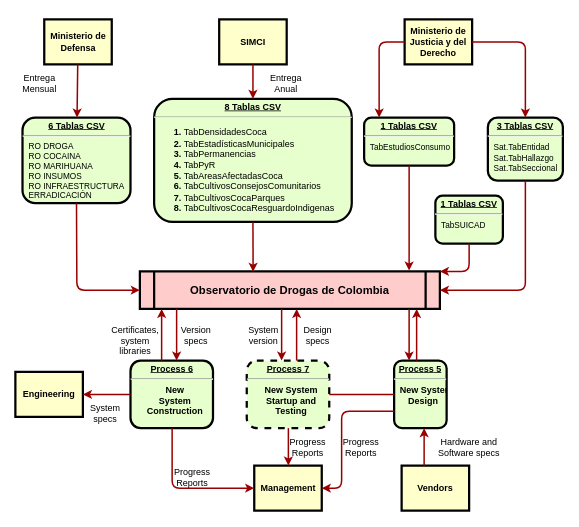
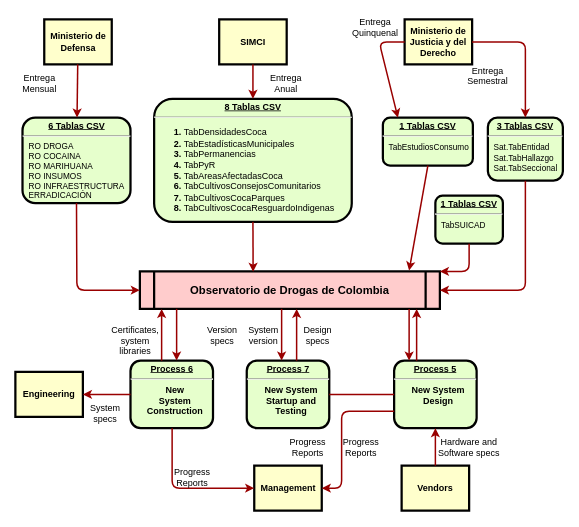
  <mxCell id="0" />
  <mxCell id="1" parent="0" />
  <mxCell id="2" value="&lt;p style=&quot;margin: 0px; margin-top: 4px; text-align: center; text-decoration: underline;&quot;&gt;&lt;strong&gt;6 Tablas CSV&lt;/strong&gt;&lt;/p&gt;&lt;hr&gt;&lt;p style=&quot;text-align: left; margin: 0px 0px 0px 8px; font-size: 11px;&quot;&gt;&lt;font style=&quot;font-size: 11px; font-weight: normal;&quot;&gt;RO DROGA&lt;/font&gt;&lt;/p&gt;&lt;p style=&quot;text-align: left; margin: 0px 0px 0px 8px; font-size: 11px;&quot;&gt;&lt;font style=&quot;font-size: 11px; font-weight: normal;&quot;&gt;RO COCAINA&lt;/font&gt;&lt;/p&gt;&lt;p style=&quot;text-align: left; margin: 0px 0px 0px 8px; font-size: 11px;&quot;&gt;&lt;font style=&quot;font-size: 11px; font-weight: normal;&quot;&gt;RO MARIHUANA&lt;/font&gt;&lt;/p&gt;&lt;p style=&quot;text-align: left; margin: 0px 0px 0px 8px; font-size: 11px;&quot;&gt;&lt;font style=&quot;font-size: 11px; font-weight: normal;&quot;&gt;RO INSUMOS&lt;/font&gt;&lt;/p&gt;&lt;p style=&quot;text-align: left; margin: 0px 0px 0px 8px; font-size: 11px;&quot;&gt;&lt;font style=&quot;font-size: 11px; font-weight: normal;&quot;&gt;RO INFRAESTRUCTURA&amp;nbsp;&lt;/font&gt;&lt;/p&gt;&lt;p style=&quot;text-align: left; margin: 0px 0px 0px 8px; font-size: 11px;&quot;&gt;&lt;font style=&quot;font-size: 11px; font-weight: normal;&quot;&gt;ERRADICACIÓN&lt;/font&gt;&lt;/p&gt;" style="verticalAlign=middle;align=center;overflow=fill;fontSize=12;fontFamily=Helvetica;html=1;rounded=1;fontStyle=1;strokeWidth=3;fillColor=#E6FFCC" parent="1" vertex="1"><mxGeometry x="29.5" y="156" width="144" height="114" as="geometry" /></mxCell>
  <mxCell id="3" value="Ministerio de Defensa" style="whiteSpace=wrap;align=center;verticalAlign=middle;fontStyle=1;strokeWidth=3;fillColor=#FFFFCC" parent="1" vertex="1"><mxGeometry x="58.5" y="25" width="90" height="60" as="geometry" /></mxCell>
  <mxCell id="4" value="Observatorio de Drogas de Colombia" style="shape=process;whiteSpace=wrap;align=center;verticalAlign=middle;size=0.048;fontStyle=1;strokeWidth=3;fillColor=#FFCCCC;fontSize=15;" parent="1" vertex="1"><mxGeometry x="186" y="361" width="400" height="50" as="geometry" /></mxCell>
- <mxCell id="5" value="&lt;p style=&quot;margin: 0px; margin-top: 4px; text-align: center; text-decoration: underline;&quot;&gt;&lt;strong&gt;&lt;strong&gt;Process&lt;/strong&gt; 5&lt;br /&gt;&lt;/strong&gt;&lt;/p&gt;&lt;hr /&gt;&lt;p style=&quot;margin: 0px; margin-left: 8px;&quot;&gt;New System&lt;/p&gt;&lt;p style=&quot;margin: 0px; margin-left: 8px;&quot;&gt;Design&lt;/p&gt;" style="verticalAlign=middle;align=center;overflow=fill;fontSize=12;fontFamily=Helvetica;html=1;rounded=1;fontStyle=1;strokeWidth=3;fillColor=#E6FFCC" parent="1" vertex="1"><mxGeometry x="525" y="480" width="70" height="90" as="geometry" /></mxCell>
+ <mxCell id="5" value="&lt;p style=&quot;margin: 0px; margin-top: 4px; text-align: center; text-decoration: underline;&quot;&gt;&lt;strong&gt;&lt;strong&gt;Process&lt;/strong&gt; 5&lt;br /&gt;&lt;/strong&gt;&lt;/p&gt;&lt;hr /&gt;&lt;p style=&quot;margin: 0px; margin-left: 8px;&quot;&gt;New System&lt;/p&gt;&lt;p style=&quot;margin: 0px; margin-left: 8px;&quot;&gt;Design&lt;/p&gt;" style="verticalAlign=middle;align=center;overflow=fill;fontSize=12;fontFamily=Helvetica;html=1;rounded=1;fontStyle=1;strokeWidth=3;fillColor=#E6FFCC" parent="1" vertex="1"><mxGeometry x="525" y="480" width="110" height="90" as="geometry" /></mxCell>
  <mxCell id="6" value="&lt;p style=&quot;margin: 0px; margin-top: 4px; text-align: center; text-decoration: underline;&quot;&gt;&lt;strong&gt;&lt;strong&gt;Process&lt;/strong&gt; 6&lt;br /&gt;&lt;/strong&gt;&lt;/p&gt;&lt;hr /&gt;&lt;p style=&quot;margin: 0px; margin-left: 8px;&quot;&gt;New&lt;/p&gt;&lt;p style=&quot;margin: 0px; margin-left: 8px;&quot;&gt;System&lt;/p&gt;&lt;p style=&quot;margin: 0px; margin-left: 8px;&quot;&gt;Construction&lt;/p&gt;" style="verticalAlign=middle;align=center;overflow=fill;fontSize=12;fontFamily=Helvetica;html=1;rounded=1;fontStyle=1;strokeWidth=3;fillColor=#E6FFCC" parent="1" vertex="1"><mxGeometry x="173.5" y="480" width="110" height="90" as="geometry" /></mxCell>
  <mxCell id="7" value="Management" style="whiteSpace=wrap;align=center;verticalAlign=middle;fontStyle=1;strokeWidth=3;fillColor=#FFFFCC" parent="1" vertex="1"><mxGeometry x="338.5" y="620" width="90" height="60" as="geometry" /></mxCell>
  <mxCell id="8" value="Engineering" style="whiteSpace=wrap;align=center;verticalAlign=middle;fontStyle=1;strokeWidth=3;fillColor=#FFFFCC" parent="1" vertex="1"><mxGeometry x="20" y="495" width="90" height="60" as="geometry" /></mxCell>
  <mxCell id="9" value="Vendors" style="whiteSpace=wrap;align=center;verticalAlign=middle;fontStyle=1;strokeWidth=3;fillColor=#FFFFCC" parent="1" vertex="1"><mxGeometry x="535" y="620" width="90" height="60" as="geometry" /></mxCell>
  <mxCell id="10" value="" style="edgeStyle=none;noEdgeStyle=1;strokeColor=#990000;strokeWidth=2" parent="1" source="3" target="2" edge="1"><mxGeometry width="100" height="100" relative="1" as="geometry"><mxPoint x="99.5" y="150" as="sourcePoint" /><mxPoint x="199.5" y="50" as="targetPoint" /></mxGeometry></mxCell>
- <mxCell id="11" value="&lt;p style=&quot;margin: 0px; margin-top: 4px; text-align: center; text-decoration: underline;&quot;&gt;&lt;strong&gt;&lt;strong&gt;Process&lt;/strong&gt; 7&lt;br /&gt;&lt;/strong&gt;&lt;/p&gt;&lt;hr /&gt;&lt;p style=&quot;margin: 0px; margin-left: 8px;&quot;&gt;New System&lt;/p&gt;&lt;p style=&quot;margin: 0px; margin-left: 8px;&quot;&gt;Startup and&lt;/p&gt;&lt;p style=&quot;margin: 0px; margin-left: 8px;&quot;&gt;Testing&lt;/p&gt;" style="verticalAlign=middle;align=center;overflow=fill;fontSize=12;fontFamily=Helvetica;html=1;rounded=1;fontStyle=1;strokeWidth=3;fillColor=#E6FFCC;dashed=1;" parent="1" vertex="1"><mxGeometry x="328.5" y="480" width="110" height="90" as="geometry" /></mxCell>
+ <mxCell id="11" value="&lt;p style=&quot;margin: 0px; margin-top: 4px; text-align: center; text-decoration: underline;&quot;&gt;&lt;strong&gt;&lt;strong&gt;Process&lt;/strong&gt; 7&lt;br /&gt;&lt;/strong&gt;&lt;/p&gt;&lt;hr /&gt;&lt;p style=&quot;margin: 0px; margin-left: 8px;&quot;&gt;New System&lt;/p&gt;&lt;p style=&quot;margin: 0px; margin-left: 8px;&quot;&gt;Startup and&lt;/p&gt;&lt;p style=&quot;margin: 0px; margin-left: 8px;&quot;&gt;Testing&lt;/p&gt;" style="verticalAlign=middle;align=center;overflow=fill;fontSize=12;fontFamily=Helvetica;html=1;rounded=1;fontStyle=1;strokeWidth=3;fillColor=#E6FFCC" parent="1" vertex="1"><mxGeometry x="328.5" y="480" width="110" height="90" as="geometry" /></mxCell>
  <mxCell id="12" value="" style="endArrow=none;noEdgeStyle=1;strokeColor=#990000;strokeWidth=2" parent="1" source="5" target="11" edge="1"><mxGeometry relative="1" as="geometry"><mxPoint x="190.008" y="451" as="sourcePoint" /><mxPoint x="385.328" y="620" as="targetPoint" /></mxGeometry></mxCell>
  <mxCell id="13" value="Entrega&#10;Mensual" style="text;spacingTop=-5;align=center" parent="1" vertex="1"><mxGeometry x="37.5" y="95" width="30" height="20" as="geometry" /></mxCell>
  <mxCell id="14" value="" style="edgeStyle=elbowEdgeStyle;elbow=horizontal;strokeColor=#990000;strokeWidth=2;exitX=0.5;exitY=1;exitDx=0;exitDy=0;entryX=0;entryY=0.5;entryDx=0;entryDy=0;" parent="1" source="2" edge="1" target="4"><mxGeometry width="100" height="100" relative="1" as="geometry"><mxPoint x="-33" y="470" as="sourcePoint" /><mxPoint x="197" y="361" as="targetPoint" /><Array as="points"><mxPoint x="102" y="340" /></Array></mxGeometry></mxCell>
  <mxCell id="15" value="" style="edgeStyle=elbowEdgeStyle;elbow=horizontal;strokeColor=#990000;strokeWidth=2" parent="1" source="5" target="4" edge="1"><mxGeometry width="100" height="100" relative="1" as="geometry"><mxPoint x="405" y="550" as="sourcePoint" /><mxPoint x="505" y="450" as="targetPoint" /><Array as="points"><mxPoint x="555" y="440" /></Array></mxGeometry></mxCell>
  <mxCell id="16" value="" style="edgeStyle=elbowEdgeStyle;elbow=horizontal;strokeColor=#990000;strokeWidth=2" parent="1" source="4" target="5" edge="1"><mxGeometry width="100" height="100" relative="1" as="geometry"><mxPoint x="385" y="560" as="sourcePoint" /><mxPoint x="485" y="460" as="targetPoint" /><Array as="points"><mxPoint x="545" y="450" /></Array></mxGeometry></mxCell>
  <mxCell id="17" value="" style="edgeStyle=elbowEdgeStyle;elbow=horizontal;strokeColor=#990000;strokeWidth=2" parent="1" source="9" target="5" edge="1"><mxGeometry width="100" height="100" relative="1" as="geometry"><mxPoint x="415" y="670" as="sourcePoint" /><mxPoint x="515" y="570" as="targetPoint" /></mxGeometry></mxCell>
  <mxCell id="18" value="Hardware and&#10;Software specs" style="text;spacingTop=-5;align=center" parent="1" vertex="1"><mxGeometry x="610" y="580" width="30" height="20" as="geometry" /></mxCell>
  <mxCell id="19" value="" style="edgeStyle=elbowEdgeStyle;elbow=horizontal;exitX=0;exitY=0.75;strokeColor=#990000;strokeWidth=2" parent="1" source="5" target="7" edge="1"><mxGeometry width="100" height="100" relative="1" as="geometry"><mxPoint x="405" y="700" as="sourcePoint" /><mxPoint x="505" y="600" as="targetPoint" /><Array as="points"><mxPoint x="455" y="600" /></Array></mxGeometry></mxCell>
  <mxCell id="20" value="Progress&#10;Reports" style="text;spacingTop=-5;align=center" parent="1" vertex="1"><mxGeometry x="466" y="580" width="30" height="20" as="geometry" /></mxCell>
- <mxCell id="21" value="" style="edgeStyle=elbowEdgeStyle;elbow=horizontal;strokeColor=#990000;strokeWidth=2" parent="1" source="11" target="7" edge="1"><mxGeometry width="100" height="100" relative="1" as="geometry"><mxPoint x="185" y="630" as="sourcePoint" /><mxPoint x="215" y="620" as="targetPoint" /></mxGeometry></mxCell>
  <mxCell id="22" value="Progress&#10;Reports" style="text;spacingTop=-5;align=center" parent="1" vertex="1"><mxGeometry x="395" y="580" width="30" height="20" as="geometry" /></mxCell>
  <mxCell id="23" value="" style="edgeStyle=elbowEdgeStyle;elbow=horizontal;strokeColor=#990000;strokeWidth=2" parent="1" source="6" target="7" edge="1"><mxGeometry width="100" height="100" relative="1" as="geometry"><mxPoint x="115" y="710" as="sourcePoint" /><mxPoint x="215" y="610" as="targetPoint" /><Array as="points"><mxPoint x="229" y="600" /></Array></mxGeometry></mxCell>
  <mxCell id="24" value="Progress&#10;Reports" style="text;spacingTop=-5;align=center" parent="1" vertex="1"><mxGeometry x="241" y="620" width="30" height="20" as="geometry" /></mxCell>
  <mxCell id="25" value="" style="edgeStyle=elbowEdgeStyle;elbow=vertical;strokeColor=#990000;strokeWidth=2" parent="1" source="6" target="8" edge="1"><mxGeometry width="100" height="100" relative="1" as="geometry"><mxPoint x="55" y="710" as="sourcePoint" /><mxPoint x="155" y="610" as="targetPoint" /></mxGeometry></mxCell>
  <mxCell id="26" value="" style="edgeStyle=elbowEdgeStyle;elbow=horizontal;strokeColor=#990000;strokeWidth=2" parent="1" source="4" target="11" edge="1"><mxGeometry width="100" height="100" relative="1" as="geometry"><mxPoint x="35" y="470" as="sourcePoint" /><mxPoint x="135" y="370" as="targetPoint" /><Array as="points"><mxPoint x="375" y="440" /></Array></mxGeometry></mxCell>
  <mxCell id="27" value="" style="edgeStyle=elbowEdgeStyle;elbow=horizontal;strokeColor=#990000;strokeWidth=2" parent="1" source="11" target="4" edge="1"><mxGeometry width="100" height="100" relative="1" as="geometry"><mxPoint x="45" y="480" as="sourcePoint" /><mxPoint x="145" y="380" as="targetPoint" /><Array as="points"><mxPoint x="395" y="440" /></Array></mxGeometry></mxCell>
- <mxCell id="28" value="Version&#10;specs" style="text;spacingTop=-5;align=center" parent="1" vertex="1"><mxGeometry x="246" y="431" width="30" height="20" as="geometry" /></mxCell>
+ <mxCell id="28" value="Version&#10;specs" style="text;spacingTop=-5;align=center" parent="1" vertex="1"><mxGeometry x="281" y="431" width="30" height="20" as="geometry" /></mxCell>
  <mxCell id="29" value="Certificates,&#10;system&#10;libraries" style="text;spacingTop=-5;align=center" parent="1" vertex="1"><mxGeometry x="165" y="431" width="30" height="20" as="geometry" /></mxCell>
  <mxCell id="30" value="" style="edgeStyle=elbowEdgeStyle;elbow=horizontal;strokeColor=#990000;strokeWidth=2" parent="1" source="4" target="6" edge="1"><mxGeometry width="100" height="100" relative="1" as="geometry"><mxPoint x="15" y="470" as="sourcePoint" /><mxPoint x="115" y="370" as="targetPoint" /><Array as="points"><mxPoint x="235" y="440" /></Array></mxGeometry></mxCell>
  <mxCell id="31" value="" style="edgeStyle=elbowEdgeStyle;elbow=horizontal;strokeColor=#990000;strokeWidth=2" parent="1" source="6" target="4" edge="1"><mxGeometry width="100" height="100" relative="1" as="geometry"><mxPoint x="25" y="480" as="sourcePoint" /><mxPoint x="125" y="380" as="targetPoint" /><Array as="points"><mxPoint x="215" y="440" /></Array></mxGeometry></mxCell>
  <mxCell id="32" value="System&#10;specs" style="text;spacingTop=-5;align=center" parent="1" vertex="1"><mxGeometry x="125" y="535" width="30" height="20" as="geometry" /></mxCell>
  <mxCell id="33" value="Design&#10;specs" style="text;spacingTop=-5;align=center" parent="1" vertex="1"><mxGeometry x="408.5" y="431" width="30" height="20" as="geometry" /></mxCell>
  <mxCell id="34" value="System&#10;version" style="text;spacingTop=-5;align=center" parent="1" vertex="1"><mxGeometry x="336" y="431" width="30" height="20" as="geometry" /></mxCell>
  <mxCell id="35" value="&lt;p style=&quot;margin: 4px 0px 0px; text-decoration: underline;&quot;&gt;&lt;strong style=&quot;&quot;&gt;&lt;font style=&quot;font-size: 12px;&quot;&gt;8 Tablas CSV&lt;/font&gt;&lt;/strong&gt;&lt;/p&gt;&lt;hr style=&quot;text-align: left;&quot;&gt;&lt;p style=&quot;margin: 0px 0px 0px 8px;&quot;&gt;&lt;/p&gt;&lt;ol style=&quot;&quot;&gt;&lt;li style=&quot;text-align: left;&quot;&gt;&lt;span style=&quot;font-weight: normal;&quot;&gt;&lt;font style=&quot;font-size: 12px;&quot;&gt;TabDensidadesCoca&lt;/font&gt;&lt;/span&gt;&lt;/li&gt;&lt;li style=&quot;text-align: left;&quot;&gt;&lt;font style=&quot;font-size: 12px;&quot;&gt;&lt;span style=&quot;font-weight: 400;&quot;&gt;TabEstadísticasMunici&lt;/span&gt;&lt;span style=&quot;font-weight: 400; background-color: initial;&quot;&gt;pales&lt;/span&gt;&lt;/font&gt;&lt;/li&gt;&lt;li style=&quot;text-align: left;&quot;&gt;&lt;span style=&quot;background-color: initial;&quot;&gt;&lt;span style=&quot;font-weight: 400;&quot;&gt;&lt;font style=&quot;font-size: 12px;&quot;&gt;TabPermanencias&lt;/font&gt;&lt;/span&gt;&lt;/span&gt;&lt;/li&gt;&lt;li style=&quot;text-align: left;&quot;&gt;&lt;span style=&quot;background-color: initial;&quot;&gt;&lt;span style=&quot;font-weight: 400;&quot;&gt;&lt;font style=&quot;font-size: 12px;&quot;&gt;TabPyR&lt;/font&gt;&lt;/span&gt;&lt;/span&gt;&lt;/li&gt;&lt;li style=&quot;text-align: left;&quot;&gt;&lt;font style=&quot;font-size: 12px;&quot;&gt;&lt;span style=&quot;font-weight: 400;&quot;&gt;TabAreasAfectadasCo&lt;/span&gt;&lt;span style=&quot;font-weight: 400; background-color: initial;&quot;&gt;ca&lt;/span&gt;&lt;/font&gt;&lt;/li&gt;&lt;li style=&quot;text-align: left;&quot;&gt;&lt;font style=&quot;font-size: 12px;&quot;&gt;&lt;span style=&quot;font-weight: 400;&quot;&gt;TabCultivosConsejos&lt;/span&gt;&lt;span style=&quot;font-weight: 400; background-color: initial;&quot;&gt;Comunitarios&lt;/span&gt;&lt;/font&gt;&lt;/li&gt;&lt;li style=&quot;text-align: left;&quot;&gt;&lt;font style=&quot;font-size: 12px;&quot;&gt;&lt;span style=&quot;font-weight: 400;&quot;&gt;TabCultivosCocaParq&lt;/span&gt;&lt;span style=&quot;font-weight: 400; background-color: initial;&quot;&gt;ues&lt;/span&gt;&lt;/font&gt;&lt;/li&gt;&lt;li style=&quot;text-align: left;&quot;&gt;&lt;font style=&quot;font-size: 12px;&quot;&gt;&lt;span style=&quot;font-weight: 400;&quot;&gt;TabCultivosCocaResg&lt;/span&gt;&lt;span style=&quot;font-weight: 400; background-color: initial;&quot;&gt;uardoIndigenas&lt;/span&gt;&lt;/font&gt;&lt;/li&gt;&lt;/ol&gt;&lt;p&gt;&lt;/p&gt;" style="verticalAlign=middle;align=center;overflow=fill;fontSize=12;fontFamily=Helvetica;html=1;rounded=1;fontStyle=1;strokeWidth=3;fillColor=#E6FFCC" parent="1" vertex="1"><mxGeometry x="205" y="131" width="263.5" height="164" as="geometry" /></mxCell>
  <mxCell id="36" value="SIMCI" style="whiteSpace=wrap;align=center;verticalAlign=middle;fontStyle=1;strokeWidth=3;fillColor=#FFFFCC" parent="1" vertex="1"><mxGeometry x="291.75" y="25" width="90" height="60" as="geometry" /></mxCell>
  <mxCell id="37" value="" style="edgeStyle=elbowEdgeStyle;elbow=horizontal;strokeColor=#990000;strokeWidth=2;exitX=0.5;exitY=1;exitDx=0;exitDy=0;" parent="1" source="36" target="35" edge="1"><mxGeometry width="100" height="100" relative="1" as="geometry"><mxPoint x="501.75" y="45" as="sourcePoint" /><mxPoint x="501.75" y="111" as="targetPoint" /><Array as="points"><mxPoint x="336.75" y="115" /></Array></mxGeometry></mxCell>
  <mxCell id="38" value="Entrega&#10;Anual" style="text;spacingTop=-5;align=center" parent="1" vertex="1"><mxGeometry x="366" y="95" width="30" height="20" as="geometry" /></mxCell>
- <mxCell id="39" value="&lt;p style=&quot;margin: 0px; margin-top: 4px; text-align: center; text-decoration: underline;&quot;&gt;&lt;strong&gt;1 Tablas CSV&lt;/strong&gt;&lt;/p&gt;&lt;hr&gt;&lt;p style=&quot;text-align: left; margin: 0px 0px 0px 8px;&quot;&gt;&lt;span style=&quot;font-size: 11px; font-weight: 400;&quot;&gt;TabEstudiosConsumo&lt;/span&gt;&lt;br&gt;&lt;/p&gt;" style="verticalAlign=middle;align=center;overflow=fill;fontSize=12;fontFamily=Helvetica;html=1;rounded=1;fontStyle=1;strokeWidth=3;fillColor=#E6FFCC" vertex="1" parent="1"><mxGeometry x="485" y="156" width="120" height="64" as="geometry" /></mxCell>
+ <mxCell id="39" value="&lt;p style=&quot;margin: 0px; margin-top: 4px; text-align: center; text-decoration: underline;&quot;&gt;&lt;strong&gt;1 Tablas CSV&lt;/strong&gt;&lt;/p&gt;&lt;hr&gt;&lt;p style=&quot;text-align: left; margin: 0px 0px 0px 8px;&quot;&gt;&lt;span style=&quot;font-size: 11px; font-weight: 400;&quot;&gt;TabEstudiosConsumo&lt;/span&gt;&lt;br&gt;&lt;/p&gt;" style="verticalAlign=middle;align=center;overflow=fill;fontSize=12;fontFamily=Helvetica;html=1;rounded=1;fontStyle=1;strokeWidth=3;fillColor=#E6FFCC" vertex="1" parent="1"><mxGeometry x="510" y="156" width="120" height="64" as="geometry" /></mxCell>
  <mxCell id="40" value="Ministerio de Justicia y del Derecho" style="whiteSpace=wrap;align=center;verticalAlign=middle;fontStyle=1;strokeWidth=3;fillColor=#FFFFCC" vertex="1" parent="1"><mxGeometry x="539" y="25" width="90" height="60" as="geometry" /></mxCell>
+ <mxCell id="41" value="Entrega&#10;Quinquenal" style="text;spacingTop=-5;align=center" vertex="1" parent="1"><mxGeometry x="485" y="20" width="30" height="20" as="geometry" /></mxCell>
  <mxCell id="42" value="&lt;p style=&quot;margin: 0px; margin-top: 4px; text-align: center; text-decoration: underline;&quot;&gt;&lt;strong&gt;1 Tablas CSV&lt;/strong&gt;&lt;/p&gt;&lt;hr&gt;&lt;p style=&quot;text-align: left; margin: 0px 0px 0px 8px;&quot;&gt;&lt;span style=&quot;font-size: 11px; font-weight: 400;&quot;&gt;TabSUICAD&lt;/span&gt;&lt;br&gt;&lt;/p&gt;" style="verticalAlign=middle;align=center;overflow=fill;fontSize=12;fontFamily=Helvetica;html=1;rounded=1;fontStyle=1;strokeWidth=3;fillColor=#E6FFCC" vertex="1" parent="1"><mxGeometry x="580" y="260" width="90" height="64" as="geometry" /></mxCell>
+ <mxCell id="43" value="Entrega&#10;Semestral" style="text;spacingTop=-5;align=center" vertex="1" parent="1"><mxGeometry x="635" y="85" width="30" height="20" as="geometry" /></mxCell>
  <mxCell id="44" value="" style="edgeStyle=elbowEdgeStyle;elbow=horizontal;strokeColor=#990000;strokeWidth=2;exitX=0.5;exitY=1;exitDx=0;exitDy=0;entryX=0.378;entryY=0.01;entryDx=0;entryDy=0;entryPerimeter=0;" edge="1" parent="1" source="35" target="4"><mxGeometry width="100" height="100" relative="1" as="geometry"><mxPoint x="408.5" y="213" as="sourcePoint" /><mxPoint x="355" y="361" as="targetPoint" /><Array as="points"><mxPoint x="337" y="330" /></Array></mxGeometry></mxCell>
  <mxCell id="45" value="&lt;p style=&quot;margin: 0px; margin-top: 4px; text-align: center; text-decoration: underline;&quot;&gt;&lt;strong&gt;3 Tablas CSV&lt;/strong&gt;&lt;/p&gt;&lt;hr&gt;&lt;p style=&quot;text-align: left; margin: 0px 0px 0px 8px;&quot;&gt;&lt;span style=&quot;font-size: 11px; font-weight: 400;&quot;&gt;Sat.TabEntidad&lt;/span&gt;&lt;br&gt;&lt;/p&gt;&lt;p style=&quot;text-align: left; margin: 0px 0px 0px 8px;&quot;&gt;&lt;span style=&quot;font-size: 11px; font-weight: 400;&quot;&gt;Sat.TabHallazgo&lt;/span&gt;&lt;br&gt;&lt;/p&gt;&lt;p style=&quot;text-align: left; margin: 0px 0px 0px 8px;&quot;&gt;&lt;span style=&quot;font-size: 11px; font-weight: 400;&quot;&gt;Sat.TabSeccional&lt;/span&gt;&lt;br&gt;&lt;/p&gt;" style="verticalAlign=middle;align=center;overflow=fill;fontSize=12;fontFamily=Helvetica;html=1;rounded=1;fontStyle=1;strokeWidth=3;fillColor=#E6FFCC" vertex="1" parent="1"><mxGeometry x="650" y="156" width="100" height="84" as="geometry" /></mxCell>
  <mxCell id="46" value="" style="endArrow=classic;html=1;rounded=1;entryX=1;entryY=0;entryDx=0;entryDy=0;exitX=0.5;exitY=1;exitDx=0;exitDy=0;strokeColor=#990000;strokeWidth=2;curved=0;" edge="1" parent="1" source="42" target="4"><mxGeometry width="50" height="50" relative="1" as="geometry"><mxPoint x="355" y="220" as="sourcePoint" /><mxPoint x="405" y="170" as="targetPoint" /><Array as="points"><mxPoint x="625" y="361" /></Array></mxGeometry></mxCell>
  <mxCell id="47" value="" style="endArrow=classic;html=1;rounded=1;entryX=0.5;entryY=0;entryDx=0;entryDy=0;exitX=1;exitY=0.5;exitDx=0;exitDy=0;curved=0;strokeColor=#990000;strokeWidth=2;" edge="1" parent="1" source="40" target="45"><mxGeometry width="50" height="50" relative="1" as="geometry"><mxPoint x="355" y="220" as="sourcePoint" /><mxPoint x="405" y="170" as="targetPoint" /><Array as="points"><mxPoint x="700" y="55" /></Array></mxGeometry></mxCell>
  <mxCell id="48" value="" style="endArrow=classic;html=1;rounded=1;entryX=0.167;entryY=0;entryDx=0;entryDy=0;exitX=0;exitY=0.5;exitDx=0;exitDy=0;curved=0;strokeColor=#990000;strokeWidth=2;entryPerimeter=0;" edge="1" parent="1" source="40" target="39"><mxGeometry width="50" height="50" relative="1" as="geometry"><mxPoint x="355" y="220" as="sourcePoint" /><mxPoint x="405" y="170" as="targetPoint" /><Array as="points"><mxPoint x="505" y="55" /></Array></mxGeometry></mxCell>
  <mxCell id="49" value="" style="endArrow=classic;html=1;rounded=1;entryX=1;entryY=0.5;entryDx=0;entryDy=0;exitX=0.5;exitY=1;exitDx=0;exitDy=0;curved=0;strokeColor=#990000;strokeWidth=2;" edge="1" parent="1" source="45" target="4"><mxGeometry width="50" height="50" relative="1" as="geometry"><mxPoint x="295" y="320" as="sourcePoint" /><mxPoint x="345" y="270" as="targetPoint" /><Array as="points"><mxPoint x="700" y="386" /></Array></mxGeometry></mxCell>
  <mxCell id="50" value="" style="endArrow=classic;html=1;rounded=0;exitX=0.5;exitY=1;exitDx=0;exitDy=0;strokeColor=#990000;strokeWidth=2;" edge="1" parent="1" source="39"><mxGeometry width="50" height="50" relative="1" as="geometry"><mxPoint x="435" y="290" as="sourcePoint" /><mxPoint x="545" y="360" as="targetPoint" /></mxGeometry></mxCell>
